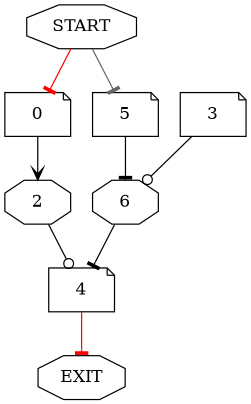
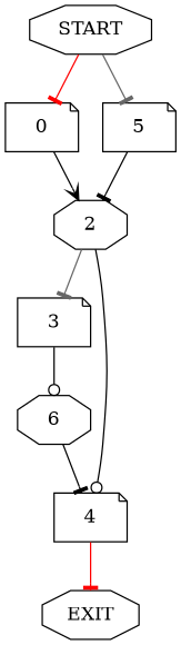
  digraph {
    node [shape=octagon]
    edge [arrowhead=tee color=black]
    n1 [label=START]
    n2 [label=0 shape=note]
    5 [shape=note]
    2
    n5 [label=EXIT]
    3 [shape=note]
    4 [shape=note]
    6
    n1 -> n2 [color=red]
    n1 -> 5 [color=gray40]
    n2 -> 2 [arrowhead=vee]
-   5 -> 6
+   5 -> 2
+   2 -> 3 [color=gray40]
    2 -> 4 [arrowhead=odot]
    3 -> 6 [arrowhead=odot]
    4 -> n5 [color=red]
    6 -> 4
  }
